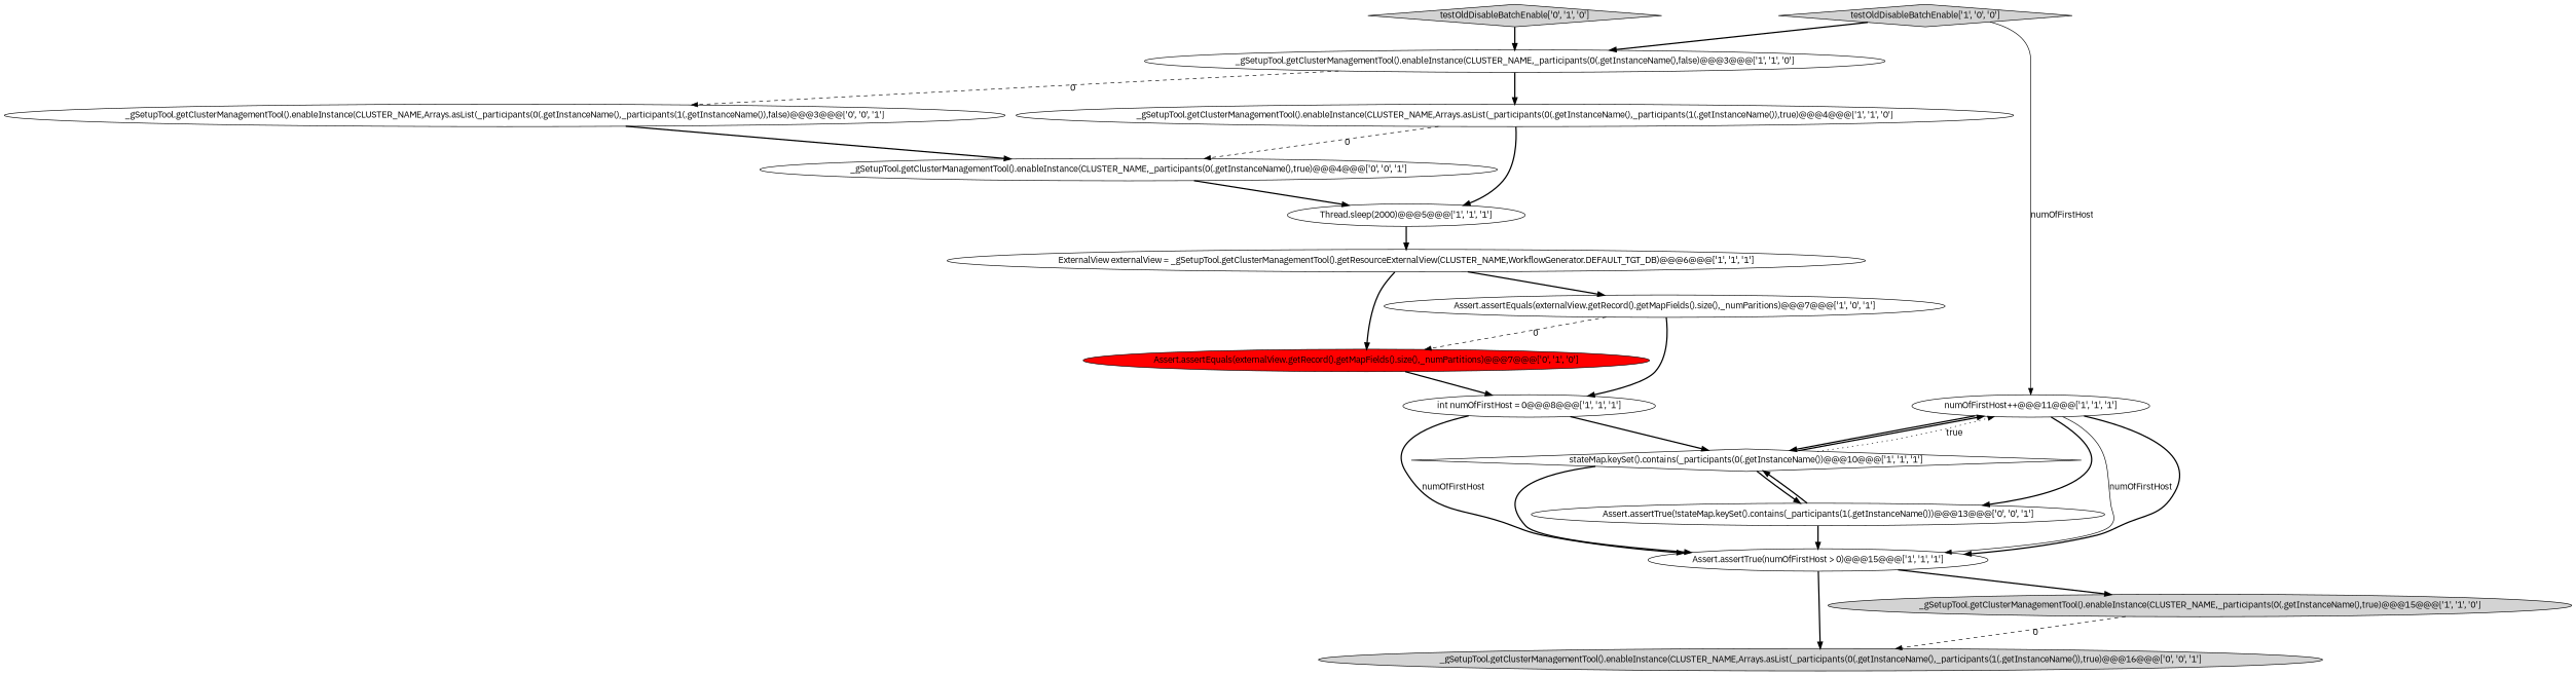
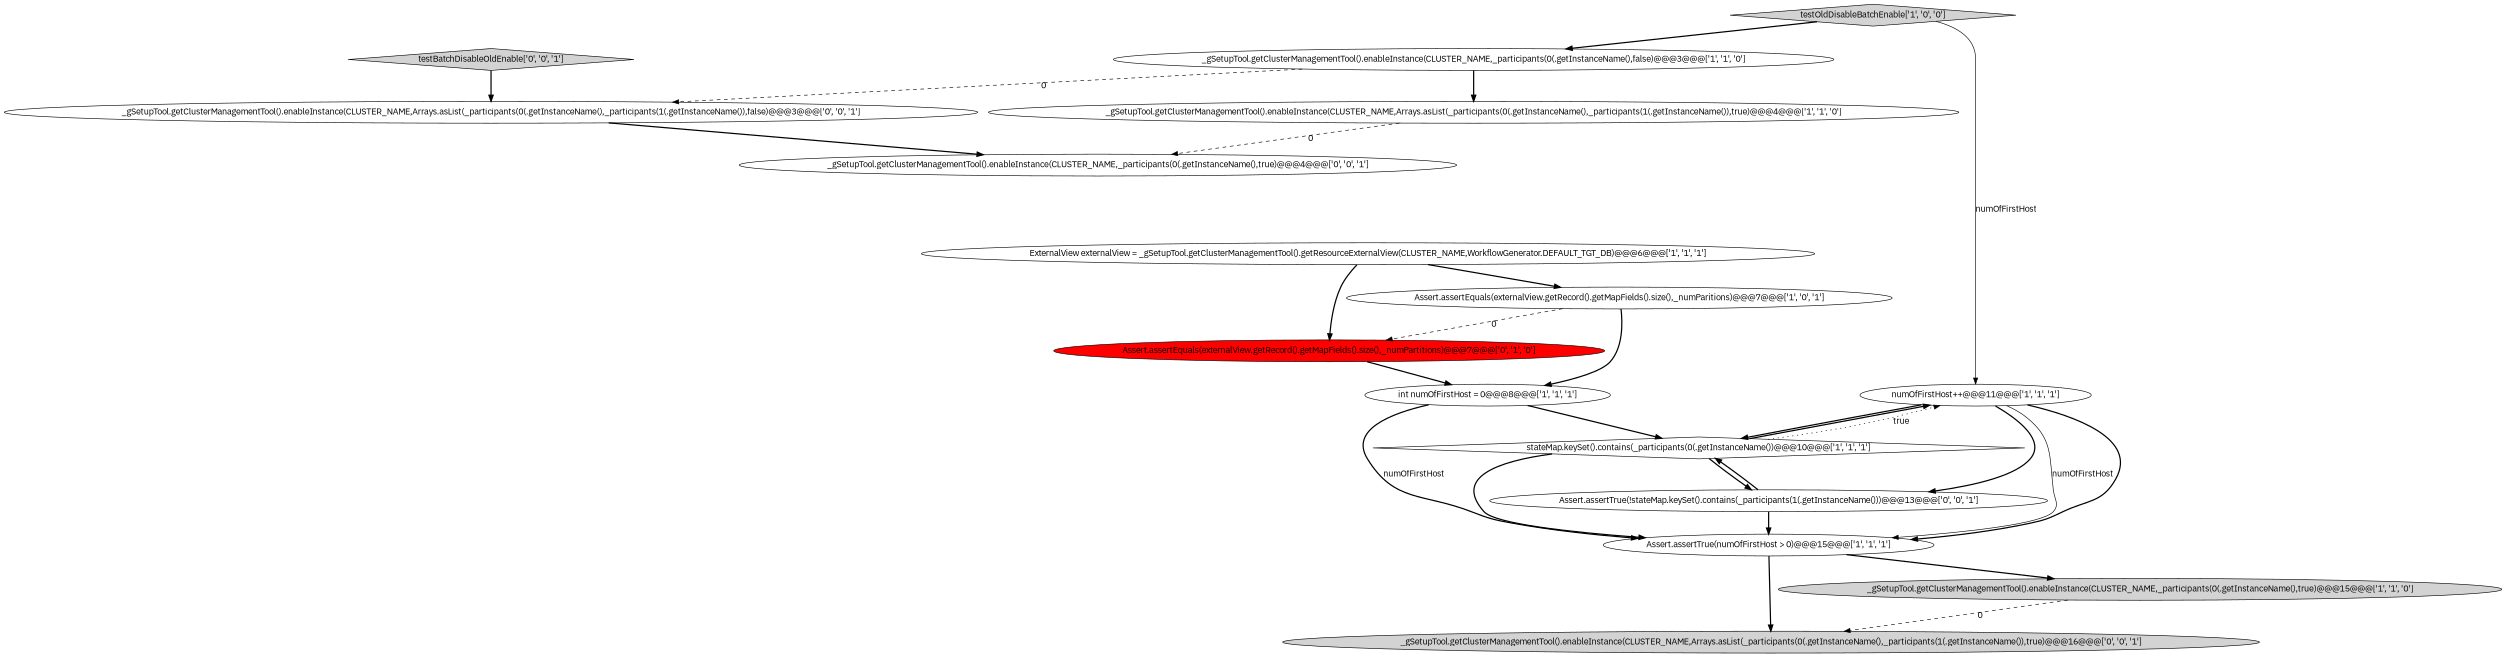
  digraph {
    fontname="IBM Plex Sans"
    node [fillcolor=white fontname="IBM Plex Sans" shape=ellipse style=filled]
    edge [fontname="IBM Plex Sans" style=bold]
    n1 [fillcolor=lightgray label="_gSetupTool.getClusterManagementTool().enableInstance(CLUSTER_NAME,Arrays.asList(_participants(0(.getInstanceName(),_participants(1(.getInstanceName()),true)@@@16@@@['0', '0', '1']"]
    n2 [label="_gSetupTool.getClusterManagementTool().enableInstance(CLUSTER_NAME,_participants(0(.getInstanceName(),false)@@@3@@@['1', '1', '0']"]
    n3 [label="_gSetupTool.getClusterManagementTool().enableInstance(CLUSTER_NAME,Arrays.asList(_participants(0(.getInstanceName(),_participants(1(.getInstanceName()),true)@@@4@@@['1', '1', '0']"]
    n4 [label="_gSetupTool.getClusterManagementTool().enableInstance(CLUSTER_NAME,Arrays.asList(_participants(0(.getInstanceName(),_participants(1(.getInstanceName()),false)@@@3@@@['0', '0', '1']"]
-   n5 [label="Thread.sleep(2000)@@@5@@@['1', '1', '1']"]
    n6 [label="_gSetupTool.getClusterManagementTool().enableInstance(CLUSTER_NAME,_participants(0(.getInstanceName(),true)@@@4@@@['0', '0', '1']"]
    n7 [label="ExternalView externalView = _gSetupTool.getClusterManagementTool().getResourceExternalView(CLUSTER_NAME,WorkflowGenerator.DEFAULT_TGT_DB)@@@6@@@['1', '1', '1']"]
    n8 [label="numOfFirstHost++@@@11@@@['1', '1', '1']"]
    n9 [label="Assert.assertTrue(numOfFirstHost > 0)@@@15@@@['1', '1', '1']"]
    n10 [label="stateMap.keySet().contains(_participants(0(.getInstanceName())@@@10@@@['1', '1', '1']" shape=diamond]
    n11 [label="Assert.assertTrue(!stateMap.keySet().contains(_participants(1(.getInstanceName()))@@@13@@@['0', '0', '1']"]
    n12 [fillcolor=lightgray label="_gSetupTool.getClusterManagementTool().enableInstance(CLUSTER_NAME,_participants(0(.getInstanceName(),true)@@@15@@@['1', '1', '0']"]
    n13 [label="int numOfFirstHost = 0@@@8@@@['1', '1', '1']"]
    n14 [label="Assert.assertEquals(externalView.getRecord().getMapFields().size(),_numParitions)@@@7@@@['1', '0', '1']"]
    n15 [fillcolor=red label="Assert.assertEquals(externalView.getRecord().getMapFields().size(),_numPartitions)@@@7@@@['0', '1', '0']"]
-   n16 [fillcolor=lightgray label="testOldDisableBatchEnable['0', '1', '0']" shape=diamond]
+   n17 [fillcolor=lightgray label="testBatchDisableOldEnable['0', '0', '1']" shape=diamond]
    n18 [fillcolor=lightgray label="testOldDisableBatchEnable['1', '0', '0']" shape=diamond]
    n2 -> n3
    n2 -> n4 [label=0 style=dashed]
-   n3 -> n5
    n3 -> n6 [label=0 style=dashed]
    n4 -> n6
-   n5 -> n7
-   n6 -> n5
    n7 -> n14
    n7 -> n15
    n8 -> n9 [label=numOfFirstHost style=solid]
    n8 -> n9
    n8 -> n10
    n8 -> n11
    n9 -> n1
    n9 -> n12
    n10 -> n8 [label=true style=dotted]
    n10 -> n8
    n10 -> n9
    n10 -> n11
    n11 -> n9
    n11 -> n10
    n12 -> n1 [label=0 style=dashed]
    n13 -> n9 [label=numOfFirstHost]
    n13 -> n10
    n14 -> n13
    n14 -> n15 [label=0 style=dashed]
    n15 -> n13
-   n16 -> n2
+   n17 -> n4
    n18 -> n2
    n18 -> n8 [label=numOfFirstHost style=solid]
  }
